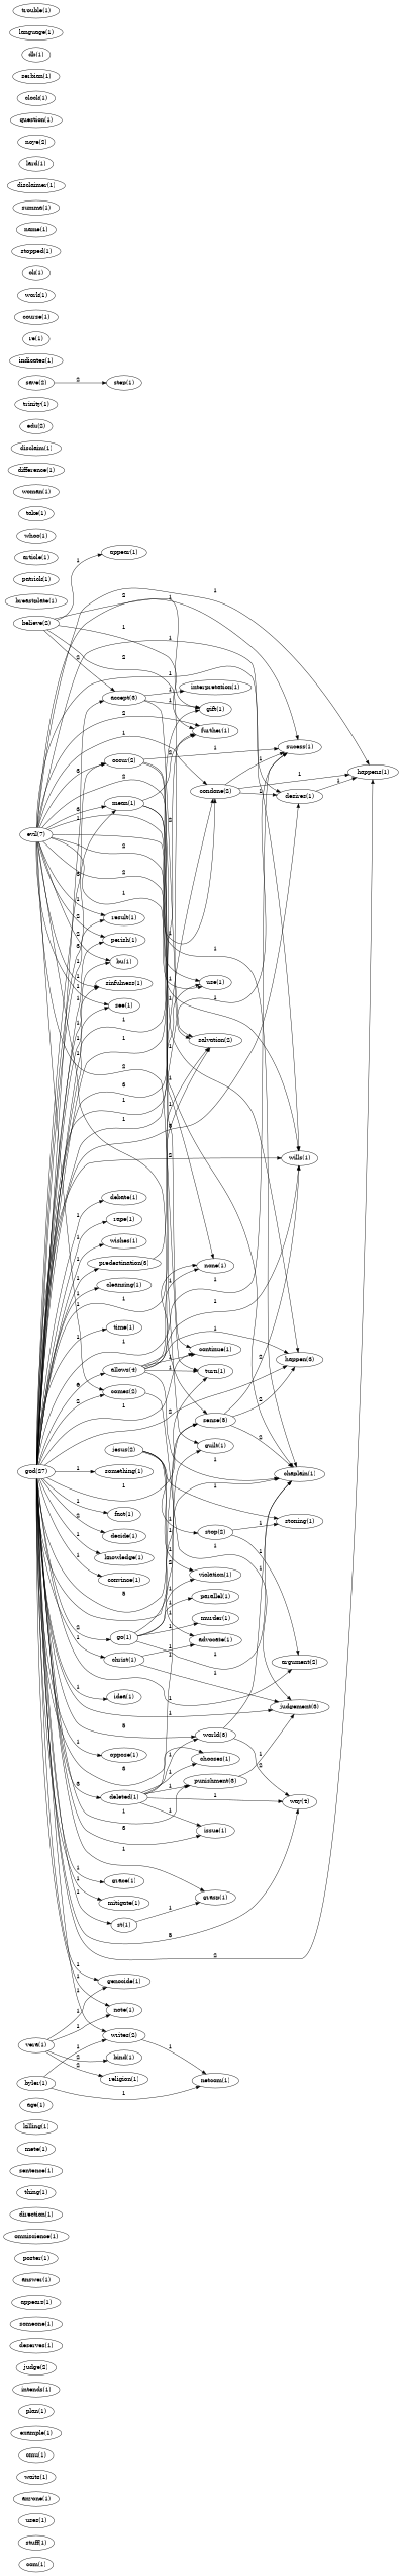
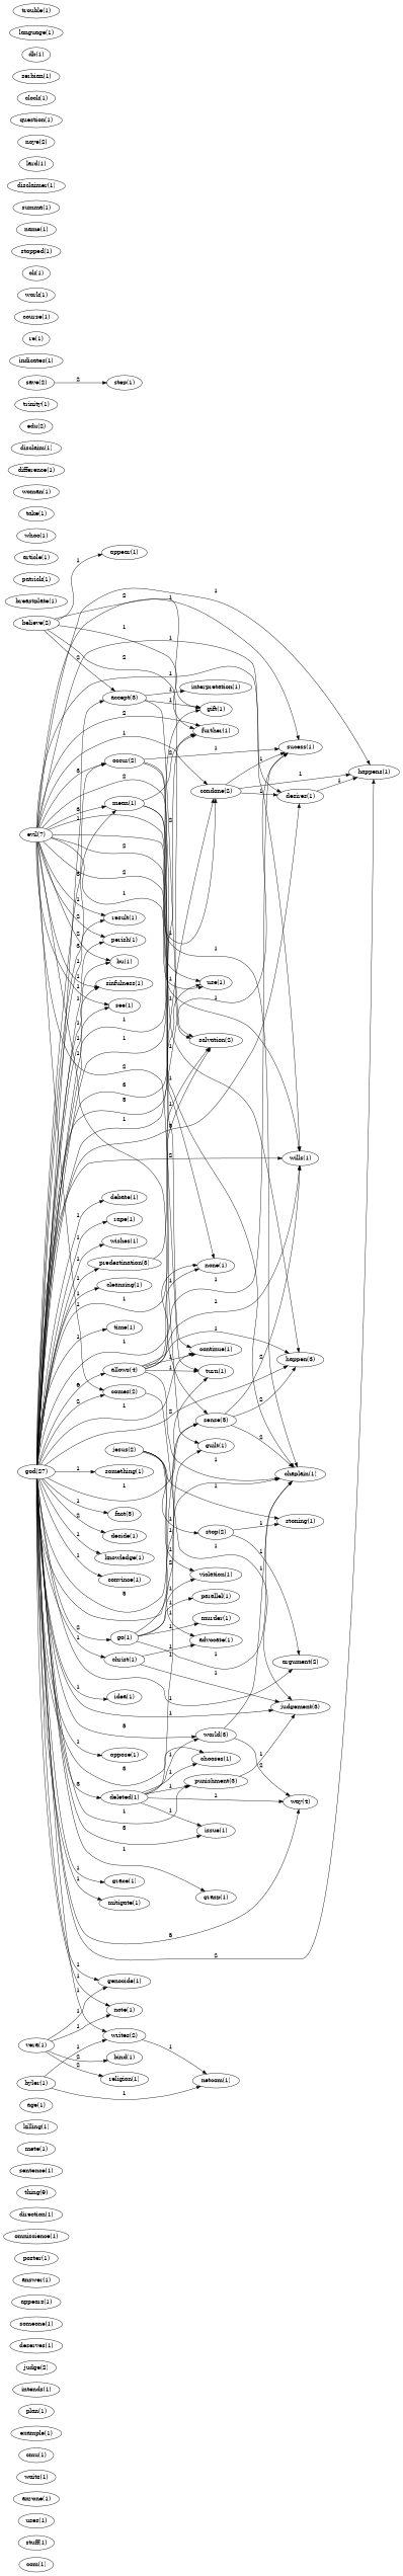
  digraph {
    rankdir=LR
    n1 [label="com(1)"]
    n2 [label="stuff(1)"]
    n3 [label="uses(1)"]
    n4 [label="anyone(1)"]
    n5 [label="waits(1)"]
    n6 [label="cmu(1)"]
    n7 [label="example(1)"]
    n8 [label="plan(1)"]
    n9 [label="intends(1)"]
    n10 [label="judge(2)"]
    n11 [label="deserves(1)"]
    n12 [label="someone(1)"]
    n13 [label="appears(1)"]
    n14 [label="answer(1)"]
    n15 [label="poster(1)"]
    n16 [label="omniscience(1)"]
    n17 [label="direction(1)"]
-   n18 [label="thing(1)"]
+   n18 [label="thing(9)"]
    n19 [label="sentence(1)"]
    n20 [label="mete(1)"]
    n21 [label="killing(1)"]
    n22 [label="age(1)"]
    n23 [label="evil(7)"]
    n24 [label="mean(1)"]
    n25 [label="perish(1)"]
    n26 [label="occur(2)"]
    n27 [label="result(1)"]
    n28 [label="condone(2)"]
    n29 [label="sucess(1)"]
    n30 [label="none(1)"]
    n31 [label="bu(1)"]
    n32 [label="sense(5)"]
    n33 [label="further(1)"]
    n34 [label="comes(2)"]
    n35 [label="sinfulness(1)"]
    n36 [label="continue(1)"]
    n37 [label="desires(1)"]
    n38 [label="use(1)"]
    n39 [label="happen(3)"]
    n40 [label="guilt(1)"]
    n41 [label="chaplain(1)"]
    n42 [label="happens(1)"]
    n43 [label="wills(1)"]
    n44 [label="turn(1)"]
    n45 [label="see(1)"]
    n46 [label="judgement(3)"]
    n47 [label="believe(2)"]
    n48 [label="accept(3)"]
    n49 [label="appear(1)"]
    n50 [label="gift(1)"]
    n51 [label="salvation(2)"]
    n52 [label="interpretation(1)"]
    n53 [label="breastplate(1)"]
    n54 [label="vera(1)"]
    n55 [label="bind(1)"]
    n56 [label="religion(1)"]
    n57 [label="genocide(1)"]
    n58 [label="note(1)"]
    n59 [label="god(27)"]
    n60 [label="something(1)"]
-   n61 [label="fact(1)"]
+   n61 [label="fact(5)"]
    n62 [label="decide(1)"]
    n63 [label="knowledge(1)"]
    n64 [label="deleted(1)"]
    n65 [label="christ(1)"]
    n66 [label="allows(4)"]
    n67 [label="convince(1)"]
    n68 [label="go(1)"]
    n69 [label="idea(1)"]
    n70 [label="oppose(1)"]
-   n71 [label="st(1)"]
    n72 [label="grace(1)"]
    n73 [label="mitigate(1)"]
    n74 [label="debate(1)"]
    n75 [label="punishment(3)"]
    n76 [label="rape(1)"]
    n77 [label="wishes(1)"]
    n78 [label="issue(1)"]
    n79 [label="chooses(1)"]
    n80 [label="world(3)"]
    n81 [label="cleansing(1)"]
    n82 [label="way(4)"]
    n83 [label="predestination(3)"]
    n84 [label="writes(2)"]
    n85 [label="time(1)"]
    n86 [label="grasp(1)"]
    n87 [label="argument(2)"]
    n88 [label="advocate(1)"]
    n89 [label="murder(1)"]
    n90 [label="parallel(1)"]
    n91 [label="violation(1)"]
    n92 [label="netcom(1)"]
    n93 [label="patrick(1)"]
    n94 [label="article(1)"]
    n95 [label="whoo(1)"]
    n96 [label="take(1)"]
    n97 [label="woman(1)"]
    n98 [label="difference(1)"]
    n99 [label="disclaim(1)"]
    n100 [label="edu(2)"]
    n101 [label="trinity(1)"]
    n102 [label="save(2)"]
    n103 [label="step(1)"]
    n104 [label="indicates(1)"]
    n105 [label="re(1)"]
    n106 [label="course(1)"]
    n107 [label="work(1)"]
    n108 [label="ok(1)"]
    n109 [label="stopped(1)"]
    n110 [label="name(1)"]
    n111 [label="summa(1)"]
    n112 [label="disclaimer(1)"]
    n113 [label="lard(1)"]
    n114 [label="jesus(2)"]
    n115 [label="stop(2)"]
    n116 [label="stoning(1)"]
    n117 [label="noye(2)"]
    n118 [label="byler(1)"]
    n119 [label="question(1)"]
    n120 [label="clock(1)"]
    n121 [label="serbian(1)"]
    n122 [label="db(1)"]
    n123 [label="language(1)"]
    n124 [label="trouble(1)"]
    n23 -> n24 [label=3]
    n23 -> n25 [label=2]
    n23 -> n26 [label=3]
    n23 -> n27 [label=1]
    n23 -> n28 [label=1]
    n23 -> n29 [label=1]
    n23 -> n30 [label=2]
    n23 -> n31 [label=2]
    n23 -> n32 [label=1]
    n23 -> n33 [label=2]
    n23 -> n34 [label=1]
    n23 -> n35 [label=1]
    n23 -> n36 [label=2]
    n23 -> n37 [label=1]
    n23 -> n38 [label=2]
    n23 -> n39 [label=1]
    n23 -> n40 [label=1]
    n23 -> n41 [label=1]
    n23 -> n42 [label=1]
    n23 -> n43 [label=1]
    n23 -> n44 [label=2]
    n23 -> n45 [label=1]
    n24 -> n33 [label=2]
    n24 -> n38 [label=1]
    n24 -> n43 [label=1]
    n26 -> n28 [label=1]
    n26 -> n29 [label=1]
    n26 -> n41 [label=1]
    n28 -> n29 [label=1]
    n28 -> n37 [label=1]
    n28 -> n42 [label=1]
    n32 -> n39 [label=2]
    n32 -> n41 [label=2]
    n32 -> n43 [label=2]
    n34 -> n46 [label=1]
    n37 -> n42 [label=1]
    n47 -> n33 [label=1]
    n47 -> n48 [label=2]
    n47 -> n49 [label=1]
    n47 -> n50 [label=2]
    n47 -> n51 [label=2]
    n48 -> n50 [label=1]
    n48 -> n51 [label=2]
    n48 -> n52 [label=1]
    n54 -> n55 [label=2]
    n54 -> n56 [label=2]
    n54 -> n57 [label=1]
    n54 -> n58 [label=1]
    n59 -> n24 [label=3]
    n59 -> n25 [label=1]
    n59 -> n26 [label=3]
    n59 -> n27 [label=1]
    n59 -> n28 [label=3]
    n59 -> n29 [label=1]
    n59 -> n30 [label=1]
    n59 -> n31 [label=1]
    n59 -> n32 [label=5]
    n59 -> n33 [label=1]
    n59 -> n34 [label=2]
    n59 -> n35 [label=1]
    n59 -> n36 [label=1]
    n59 -> n37 [label=3]
-   n59 -> n38 [label=1]
+   n59 -> n38 [label=5]
    n59 -> n39 [label=2]
    n59 -> n41 [label=2]
    n59 -> n42 [label=2]
    n59 -> n43 [label=2]
    n59 -> n44 [label=1]
    n59 -> n45 [label=1]
    n59 -> n46 [label=1]
    n59 -> n48 [label=1]
    n59 -> n50 [label=1]
    n59 -> n51 [label=1]
    n59 -> n57 [label=1]
    n59 -> n58 [label=1]
    n59 -> n60 [label=1]
    n59 -> n61 [label=1]
    n59 -> n62 [label=2]
    n59 -> n63 [label=1]
    n59 -> n64 [label=3]
    n59 -> n65 [label=1]
    n59 -> n66 [label=6]
    n59 -> n67 [label=1]
    n59 -> n68 [label=2]
    n59 -> n69 [label=1]
    n59 -> n70 [label=1]
-   n59 -> n71 [label=1]
    n59 -> n72 [label=1]
    n59 -> n73 [label=1]
    n59 -> n74 [label=1]
    n59 -> n75 [label=1]
    n59 -> n76 [label=1]
    n59 -> n77 [label=1]
    n59 -> n78 [label=3]
    n59 -> n79 [label=3]
    n59 -> n80 [label=5]
    n59 -> n81 [label=1]
    n59 -> n82 [label=5]
    n59 -> n83 [label=1]
    n59 -> n84 [label=1]
    n59 -> n85 [label=1]
    n59 -> n86 [label=1]
    n59 -> n87 [label=1]
    n64 -> n40 [label=1]
    n64 -> n75 [label=1]
    n64 -> n78 [label=1]
    n64 -> n79 [label=1]
    n64 -> n80 [label=1]
    n64 -> n82 [label=1]
    n65 -> n46 [label=1]
    n65 -> n88 [label=1]
    n66 -> n29 [label=1]
    n66 -> n30 [label=1]
    n66 -> n36 [label=1]
    n66 -> n39 [label=1]
    n66 -> n41 [label=1]
    n66 -> n43 [label=1]
    n66 -> n44 [label=1]
    n68 -> n32 [label=1]
    n68 -> n41 [label=1]
    n68 -> n89 [label=1]
    n68 -> n90 [label=1]
    n68 -> n91 [label=1]
-   n71 -> n86 [label=1]
    n75 -> n46 [label=1]
    n80 -> n41 [label=1]
    n80 -> n82 [label=2]
    n83 -> n51 [label=1]
    n84 -> n92 [label=1]
    n102 -> n103 [label=2]
    n114 -> n88 [label=1]
    n114 -> n91 [label=1]
    n114 -> n115 [label=1]
    n114 -> n116 [label=1]
    n115 -> n87 [label=1]
    n115 -> n116 [label=1]
    n118 -> n84 [label=1]
    n118 -> n92 [label=1]
  }
